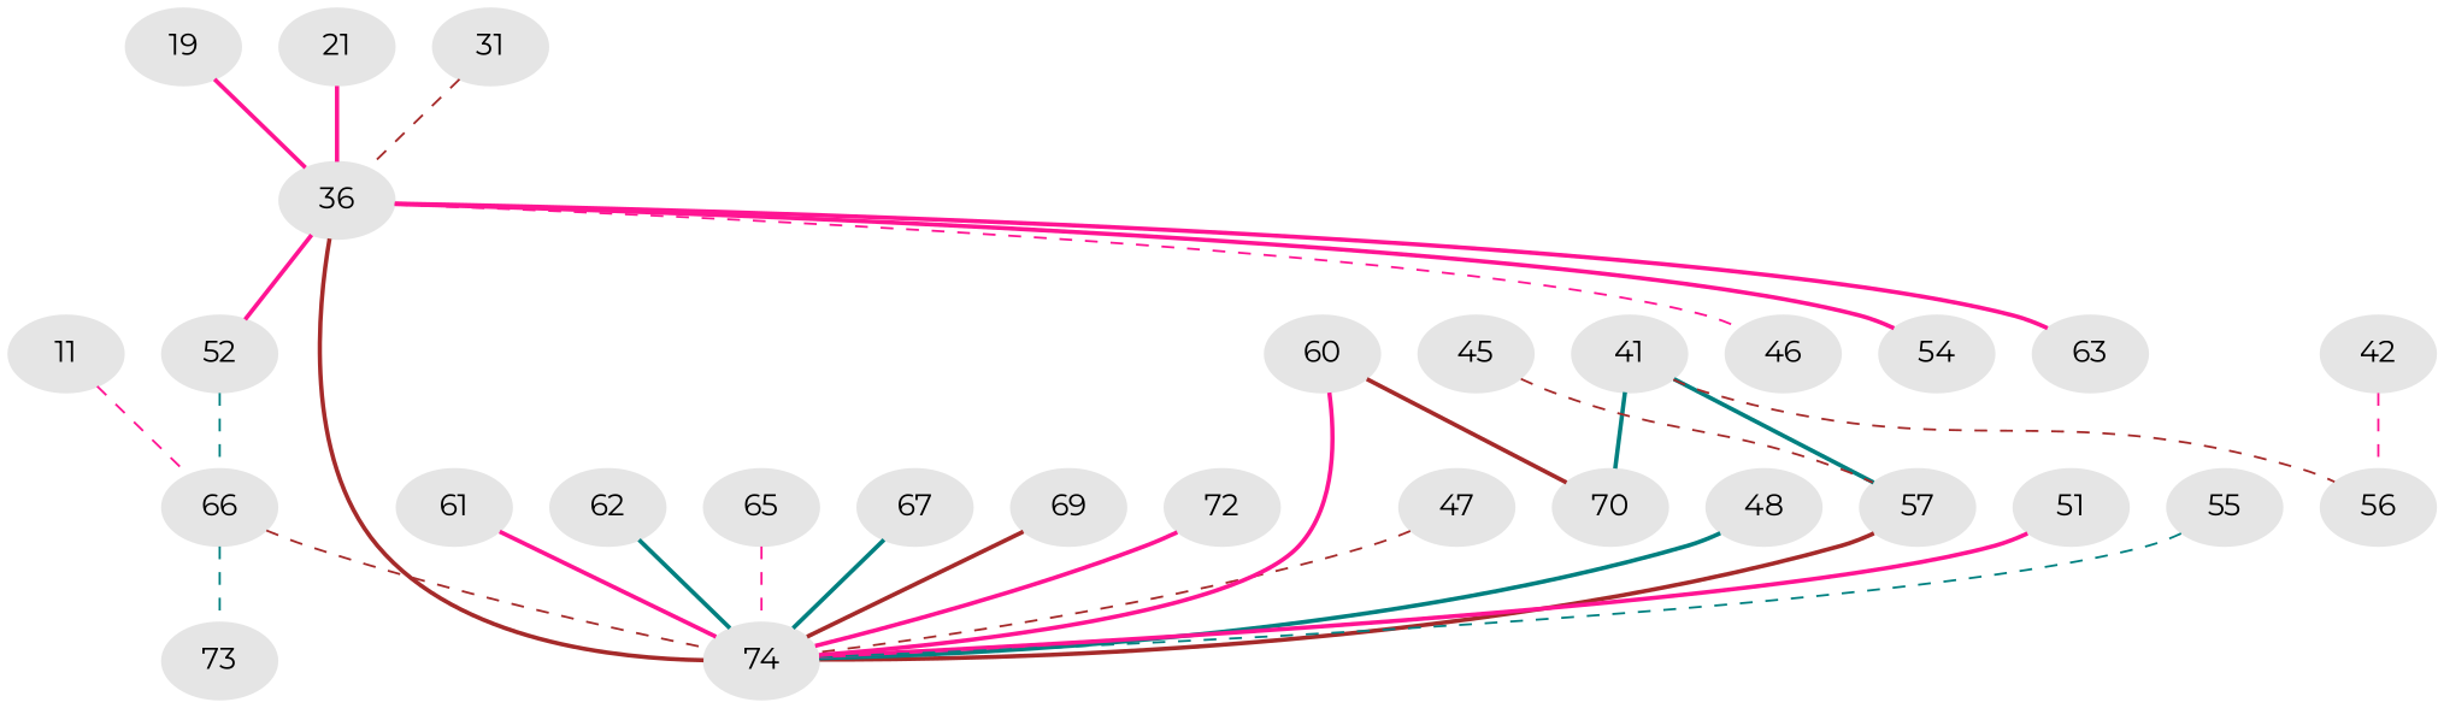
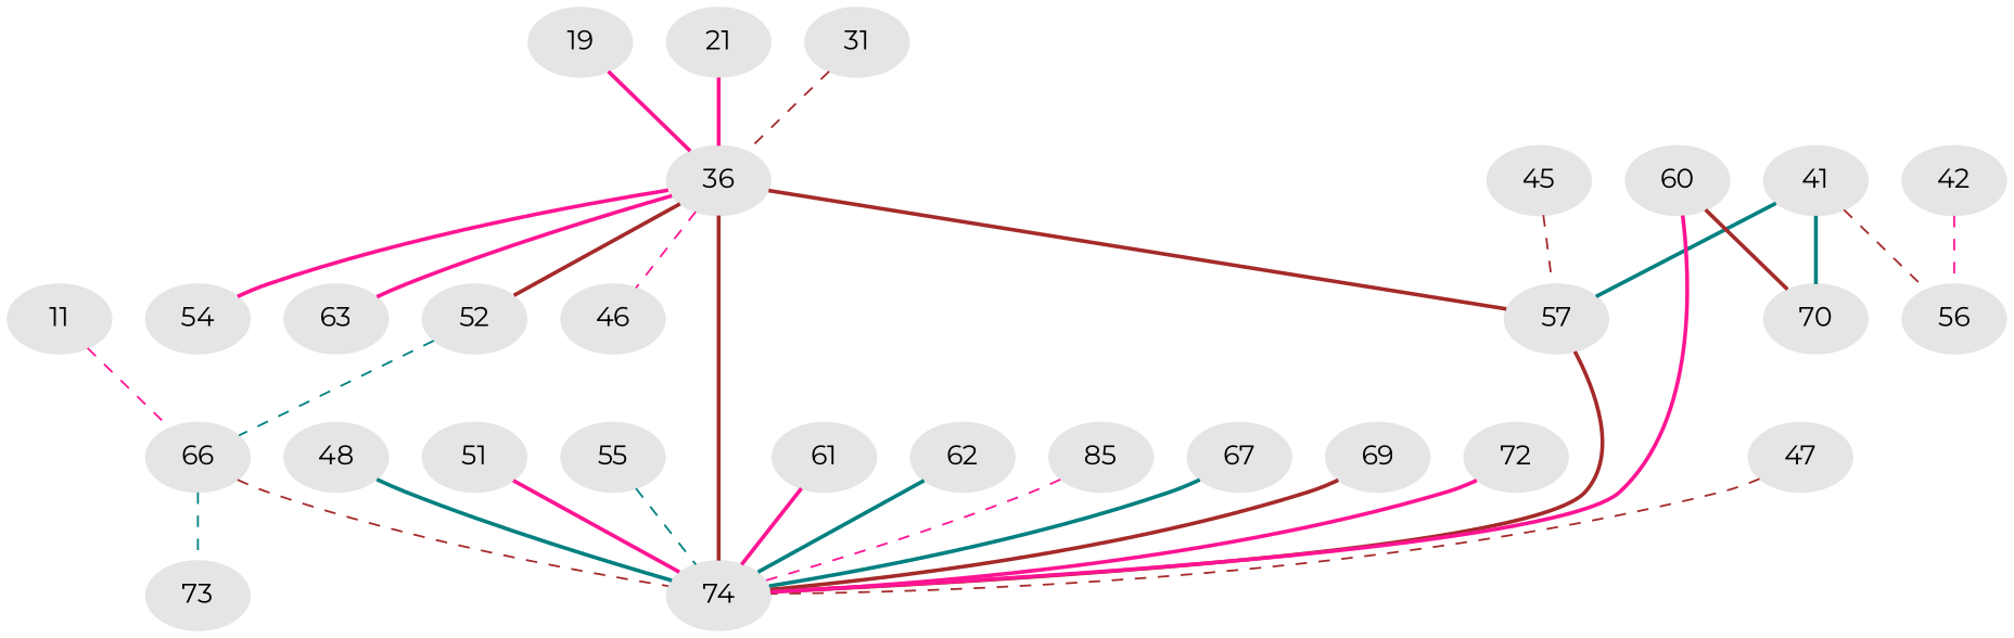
  graph {
    fontname=Montserrat
    node [color=gray90 fontname=Montserrat style=filled]
    edge [color=deeppink fontname=Montserrat style=bold]
    66 [super="+64+6"]
    74 [super="+34+58+68+71+59"]
    73
    n4 [label=11]
    36 [super="+5+9+8"]
    46 [super="+27"]
    52 [super="+25+50"]
    54
    57 [super="+10+49"]
    63
    19
    21
    31 [super="+23"]
    41 [super="+37"]
    56
    70 [super="+40"]
    42
    45
    47
    48
    51 [super="+26+44"]
    55
    60 [super="+35"]
    61
    62
-   65
+   65 [label=85]
    67
    69
    72 [super="+33"]
    66 -- 74 [color=brown style=dashed weight=2]
    66 -- 73 [color=teal style=dashed]
    n4 -- 66 [style=dashed]
    36 -- 74 [color=brown weight=5]
    36 -- 46 [style=dashed weight=2]
-   36 -- 52
+   36 -- 52 [color=brown]
    36 -- 54
+   36 -- 57 [color=brown weight=2]
    36 -- 63
    52 -- 66 [color=teal style=dashed]
    57 -- 74 [color=brown]
    19 -- 36
    21 -- 36
    31 -- 36 [color=brown style=dashed]
    41 -- 57 [color=teal weight=2]
    41 -- 56 [color=brown style=dashed]
    41 -- 70 [color=teal weight=2]
    42 -- 56 [style=dashed]
    45 -- 57 [color=brown style=dashed]
    47 -- 74 [color=brown style=dashed]
    48 -- 74 [color=teal]
    51 -- 74
    55 -- 74 [color=teal style=dashed]
    60 -- 74
    60 -- 70 [color=brown]
    61 -- 74
    62 -- 74 [color=teal]
    65 -- 74 [style=dashed]
    67 -- 74 [color=teal]
    69 -- 74 [color=brown]
    72 -- 74
  }
